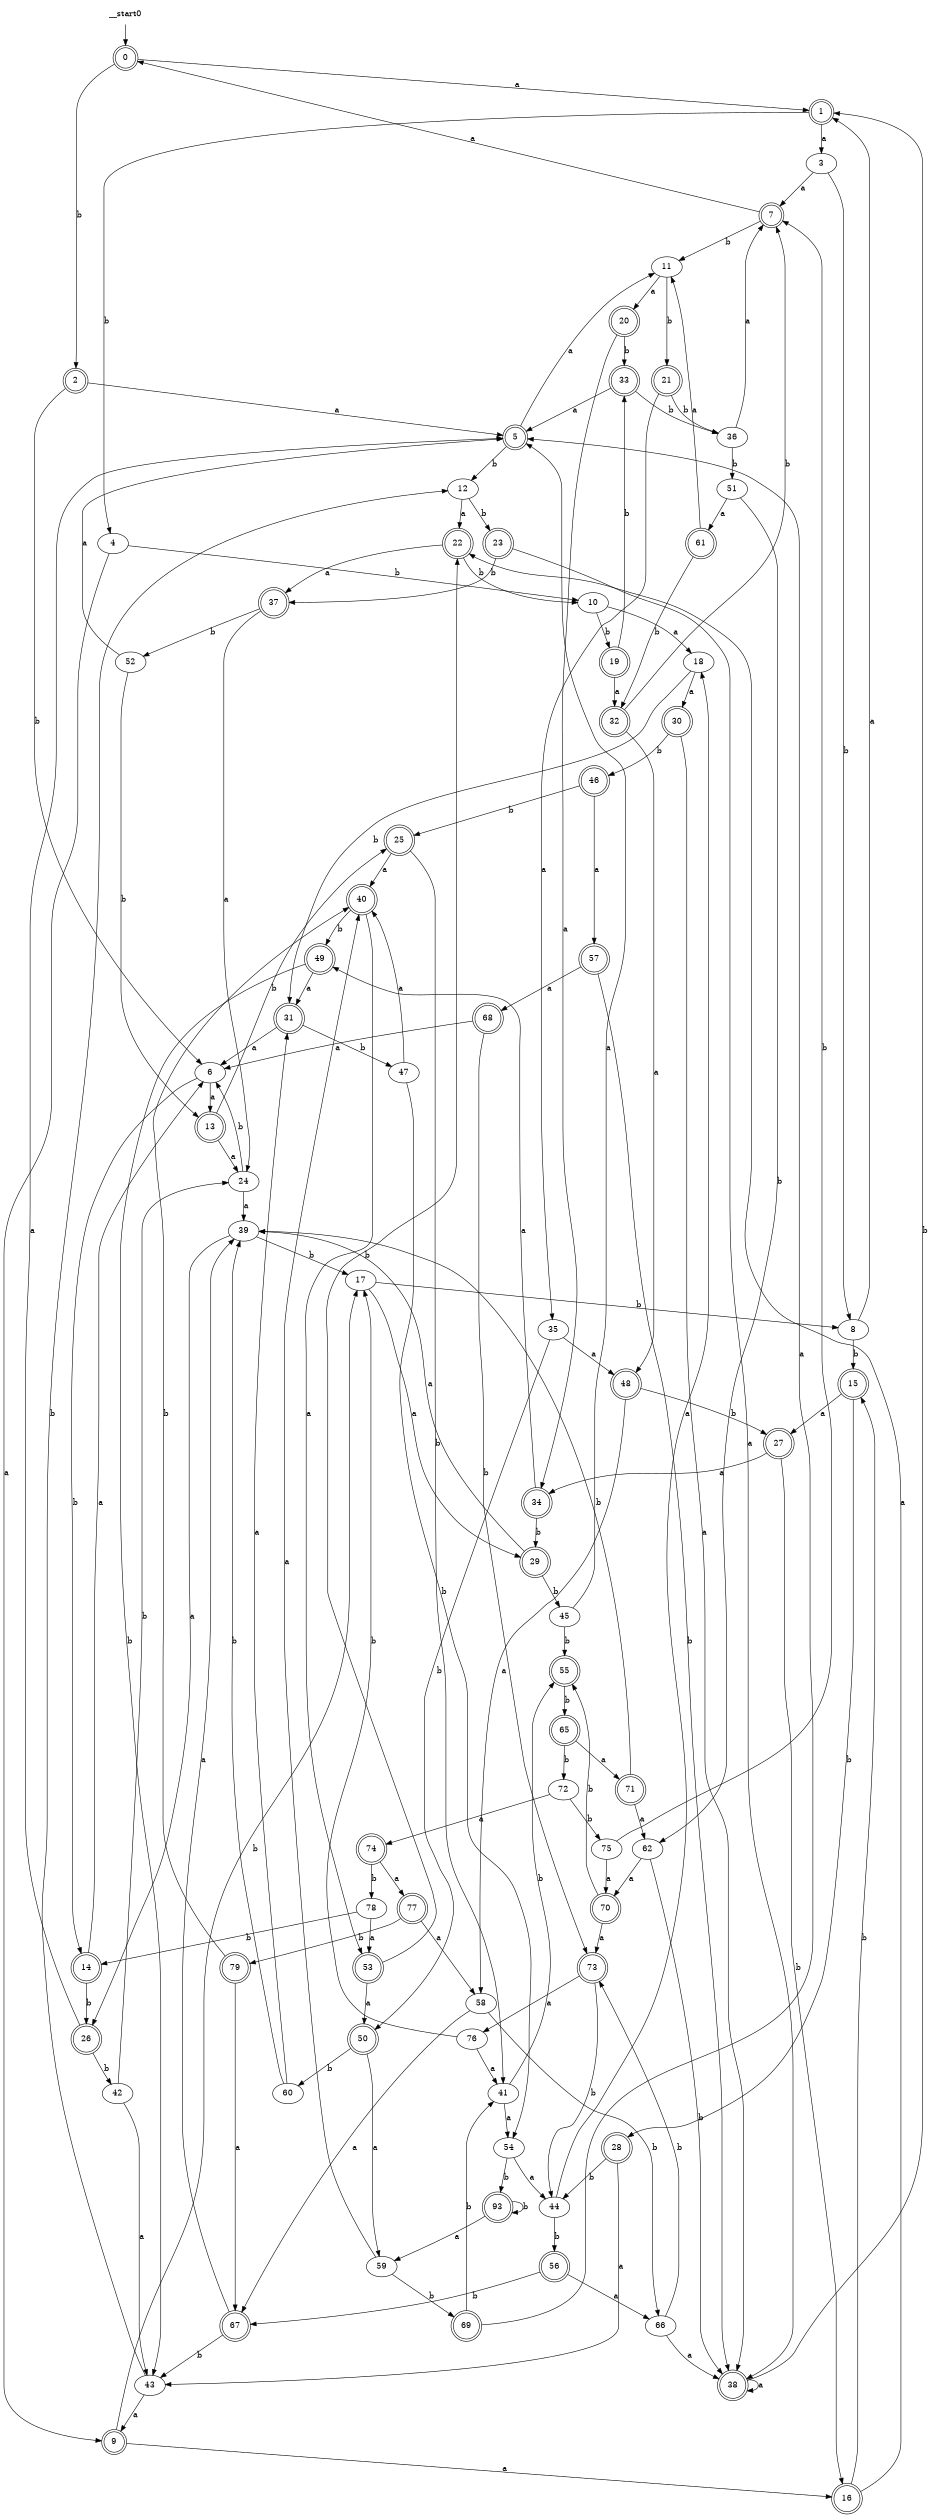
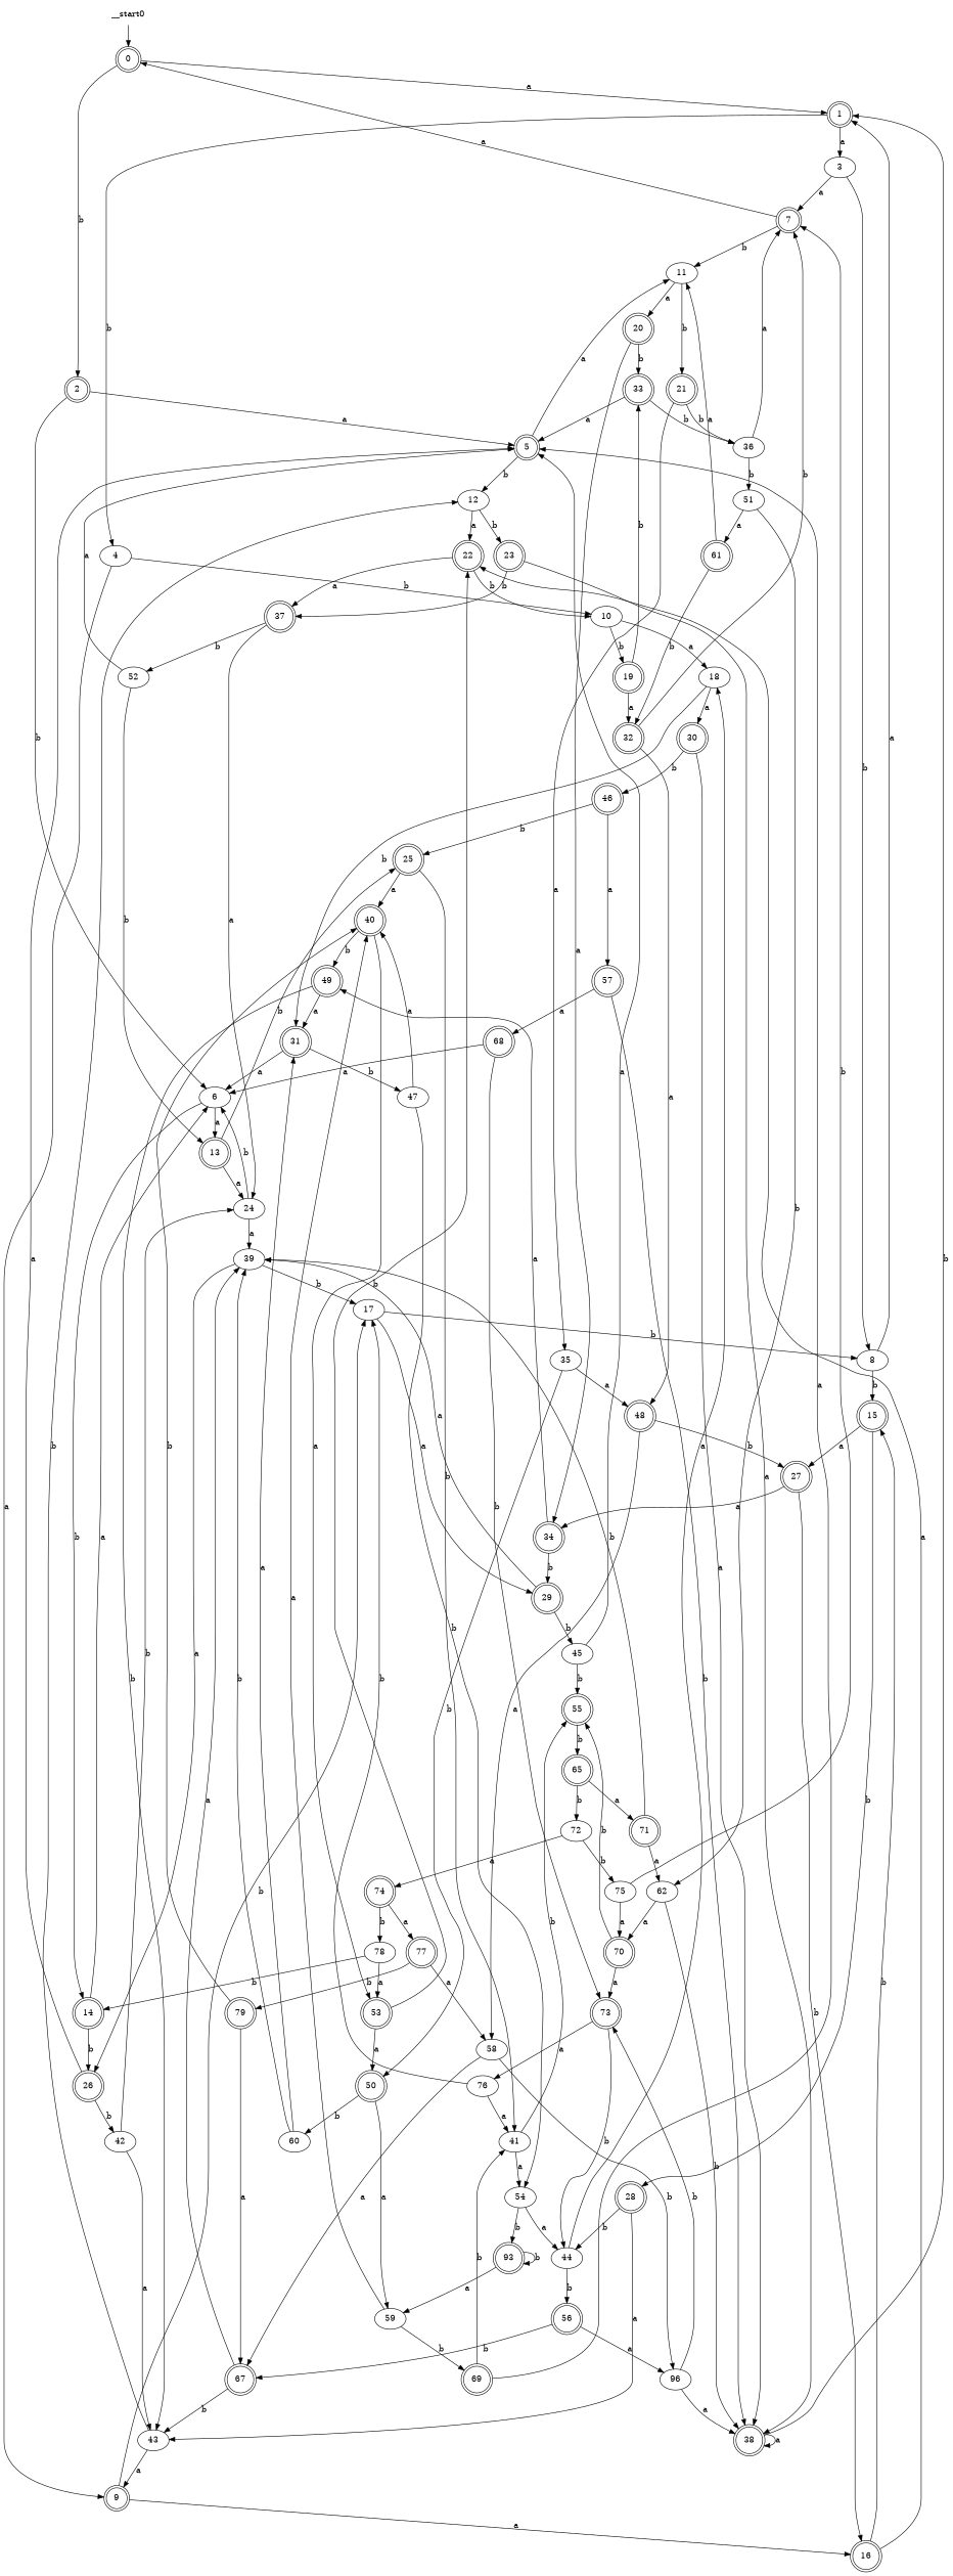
  digraph {
    fontname="DejaVu Serif"
    node [fontname="DejaVu Serif" shape=doublecircle]
    edge [fontname="DejaVu Serif"]
    __start0 [shape=none]
    0
    1
    2
    3 [shape=""]
    4 [shape=""]
    5
    6 [shape=""]
    7
    8 [shape=""]
    9
    10 [shape=""]
    11 [shape=""]
    12 [shape=""]
    13
    14
    15
    16
    17 [shape=""]
    18 [shape=""]
    19
    20
    21
    22
    23
    24 [shape=""]
    25
    26
    27
    28
    29
    30
    31
    32
    33
    34
    35 [shape=""]
    36 [shape=""]
    37
    38
    39 [shape=""]
    40
    41 [shape=""]
    42 [shape=""]
    43 [shape=""]
    44 [shape=""]
    45 [shape=""]
    46
    47 [shape=""]
    48
    49
    50
    51 [shape=""]
    52 [shape=""]
    53
    54 [shape=""]
    55
    56
    57
    58 [shape=""]
    59 [shape=""]
    60 [shape=""]
    61
    62 [shape=""]
    n65 [label=93]
    65
-   66 [shape=""]
+   66 [label=96 shape=""]
    67
    68
    69
    70
    71
    72 [shape=""]
    73
    74
    75 [shape=""]
    76 [shape=""]
    77
    78 [shape=""]
    79
    __start0 -> 0
    0 -> 1 [label=a]
    0 -> 2 [label=b]
    1 -> 3 [label=a]
    1 -> 4 [label=b]
    2 -> 5 [label=a]
    2 -> 6 [label=b]
    3 -> 7 [label=a]
    3 -> 8 [label=b]
    4 -> 9 [label=a]
    4 -> 10 [label=b]
    5 -> 11 [label=a]
    5 -> 12 [label=b]
    6 -> 13 [label=a]
    6 -> 14 [label=b]
    7 -> 0 [label=a]
    7 -> 11 [label=b]
    8 -> 1 [label=a]
    8 -> 15 [label=b]
    9 -> 16 [label=a]
    9 -> 17 [label=b]
    10 -> 18 [label=a]
    10 -> 19 [label=b]
    11 -> 20 [label=a]
    11 -> 21 [label=b]
    12 -> 22 [label=a]
    12 -> 23 [label=b]
    13 -> 24 [label=a]
    13 -> 25 [label=b]
    14 -> 6 [label=a]
    14 -> 26 [label=b]
    15 -> 27 [label=a]
    15 -> 28 [label=b]
    16 -> 15 [label=b]
    16 -> 22 [label=a]
    17 -> 8 [label=b]
    17 -> 29 [label=a]
    18 -> 30 [label=a]
    18 -> 31 [label=b]
    19 -> 32 [label=a]
    19 -> 33 [label=b]
    20 -> 33 [label=b]
    20 -> 34 [label=a]
    21 -> 35 [label=a]
    21 -> 36 [label=b]
    22 -> 10 [label=b]
    22 -> 37 [label=a]
    23 -> 37 [label=b]
    23 -> 38 [label=a]
    24 -> 6 [label=b]
    24 -> 39 [label=a]
    25 -> 40 [label=a]
    25 -> 41 [label=b]
    26 -> 5 [label=a]
    26 -> 42 [label=b]
    27 -> 16 [label=b]
    27 -> 34 [label=a]
    28 -> 43 [label=a]
    28 -> 44 [label=b]
    29 -> 39 [label=a]
    29 -> 45 [label=b]
    30 -> 38 [label=a]
    30 -> 46 [label=b]
    31 -> 6 [label=a]
    31 -> 47 [label=b]
    32 -> 7 [label=b]
    32 -> 48 [label=a]
    33 -> 5 [label=a]
    33 -> 36 [label=b]
    34 -> 29 [label=b]
    34 -> 49 [label=a]
    35 -> 48 [label=a]
    35 -> 50 [label=b]
    36 -> 7 [label=a]
    36 -> 51 [label=b]
    37 -> 24 [label=a]
    37 -> 52 [label=b]
    38 -> 1 [label=b]
    38 -> 38 [label=a]
    39 -> 17 [label=b]
    39 -> 26 [label=a]
    40 -> 49 [label=b]
    40 -> 53 [label=a]
    41 -> 54 [label=a]
    41 -> 55 [label=b]
    42 -> 24 [label=b]
    42 -> 43 [label=a]
    43 -> 9 [label=a]
    43 -> 12 [label=b]
    44 -> 18 [label=a]
    44 -> 56 [label=b]
    45 -> 5 [label=a]
    45 -> 55 [label=b]
    46 -> 25 [label=b]
    46 -> 57 [label=a]
    47 -> 40 [label=a]
    47 -> 54 [label=b]
    48 -> 27 [label=b]
    48 -> 58 [label=a]
    49 -> 31 [label=a]
    49 -> 43 [label=b]
    50 -> 59 [label=a]
    50 -> 60 [label=b]
    51 -> 61 [label=a]
    51 -> 62 [label=b]
    52 -> 5 [label=a]
    52 -> 13 [label=b]
    53 -> 22 [label=b]
    53 -> 50 [label=a]
    54 -> 44 [label=a]
    54 -> n65 [label=b]
    55 -> 65 [label=b]
    56 -> 66 [label=a]
    56 -> 67 [label=b]
    57 -> 38 [label=b]
    57 -> 68 [label=a]
    58 -> 66 [label=b]
    58 -> 67 [label=a]
    59 -> 40 [label=a]
    59 -> 69 [label=b]
    60 -> 31 [label=a]
    60 -> 39 [label=b]
    61 -> 11 [label=a]
    61 -> 32 [label=b]
    62 -> 38 [label=b]
    62 -> 70 [label=a]
    n65 -> 59 [label=a]
    n65 -> n65 [label=b]
    65 -> 71 [label=a]
    65 -> 72 [label=b]
    66 -> 38 [label=a]
    66 -> 73 [label=b]
    67 -> 39 [label=a]
    67 -> 43 [label=b]
    68 -> 6 [label=a]
    68 -> 73 [label=b]
    69 -> 5 [label=a]
    69 -> 41 [label=b]
    70 -> 55 [label=b]
    70 -> 73 [label=a]
    71 -> 39 [label=b]
    71 -> 62 [label=a]
    72 -> 74 [label=a]
    72 -> 75 [label=b]
    73 -> 44 [label=b]
    73 -> 76 [label=a]
    74 -> 77 [label=a]
    74 -> 78 [label=b]
    75 -> 7 [label=b]
    75 -> 70 [label=a]
    76 -> 17 [label=b]
    76 -> 41 [label=a]
    77 -> 58 [label=a]
    77 -> 79 [label=b]
    78 -> 14 [label=b]
    78 -> 53 [label=a]
    79 -> 40 [label=b]
    79 -> 67 [label=a]
  }
